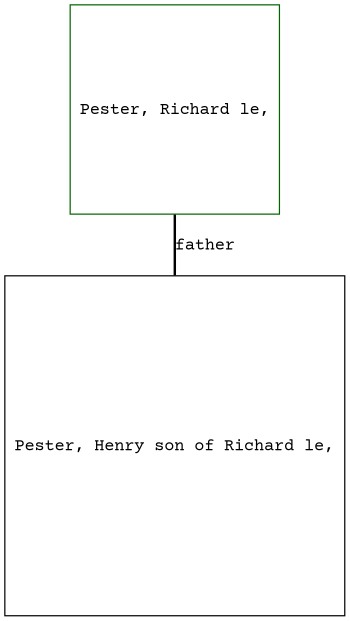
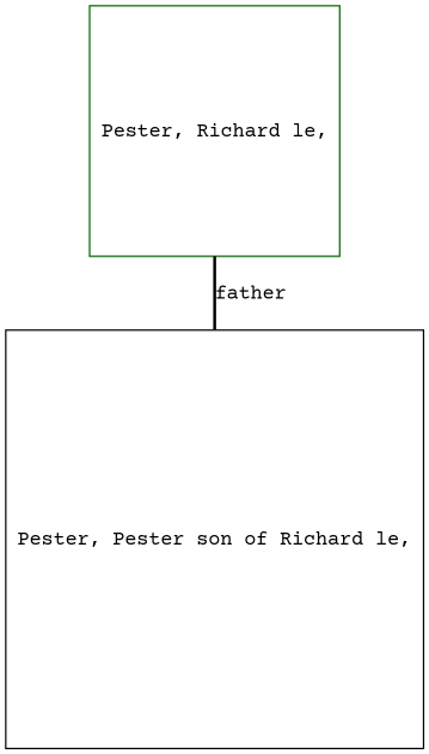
  digraph {
    fontname="Courier Prime"
    node [regular=1 shape=box fontname="Courier Prime"]
    n1 [color=darkgreen label="Pester, Richard le,"]
-   n2 [color=black label="Pester, Henry son of Richard le,"]
+   n2 [color=black label="Pester, Pester son of Richard le,"]
    n1 -> n2 [arrowsize=0.0 dir=none label=father style=bold fontname="Courier Prime"]
  }
